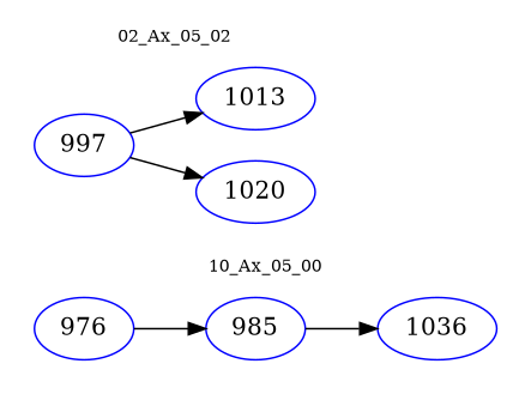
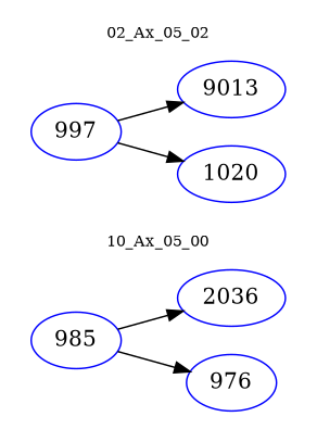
  digraph {
    rankdir=LR
    node [color=blue]
    edge [color=black]
    n1 [label=985]
    n2 [label=976]
-   n3 [label=1036]
+   n3 [label=2036]
    n4 [label=997]
    n5 [label=1020]
-   n6 [label=1013]
+   n6 [label=9013]
    subgraph cluster_1 {
      color=white
      fontsize=10
      label="10_Ax_05_00"
      n1
      n2
      n3
    }
    subgraph cluster_2 {
      color=white
      fontsize=10
      label="02_Ax_05_02"
      n4
      n5
      n6
    }
-   n2 -> n1
+   n1 -> n2
    n1 -> n3
    n4 -> n5
    n4 -> n6
  }
